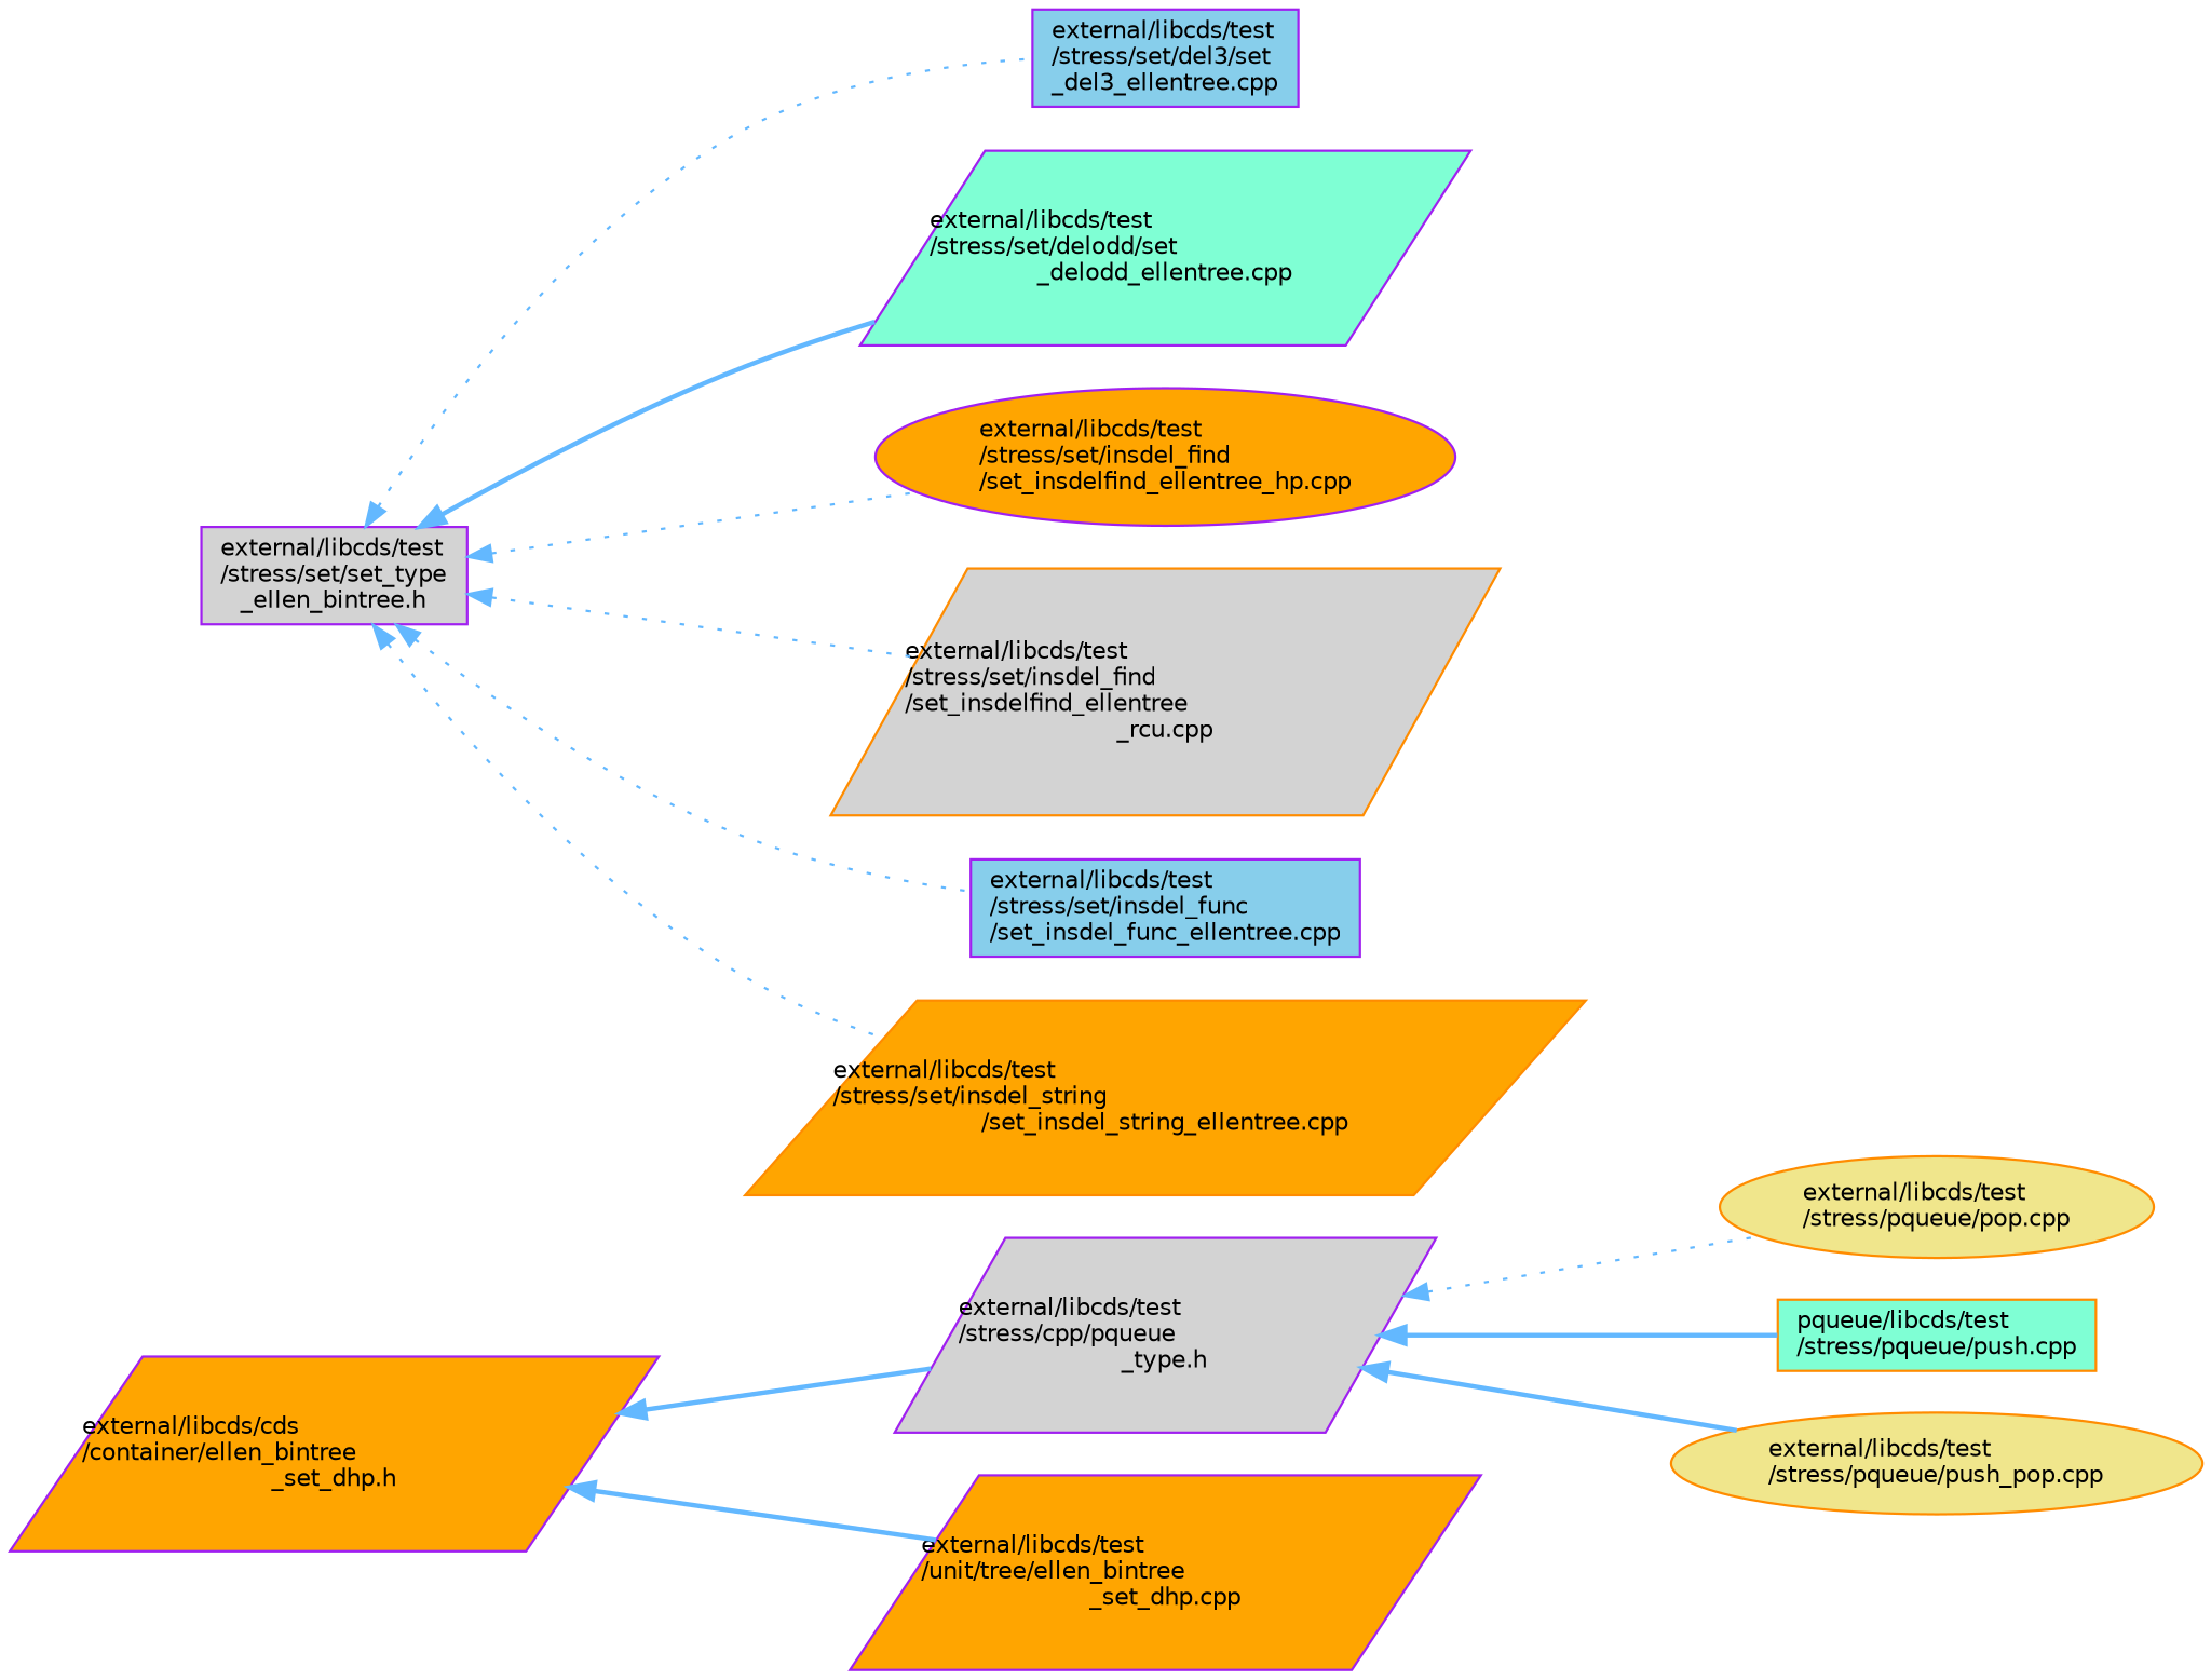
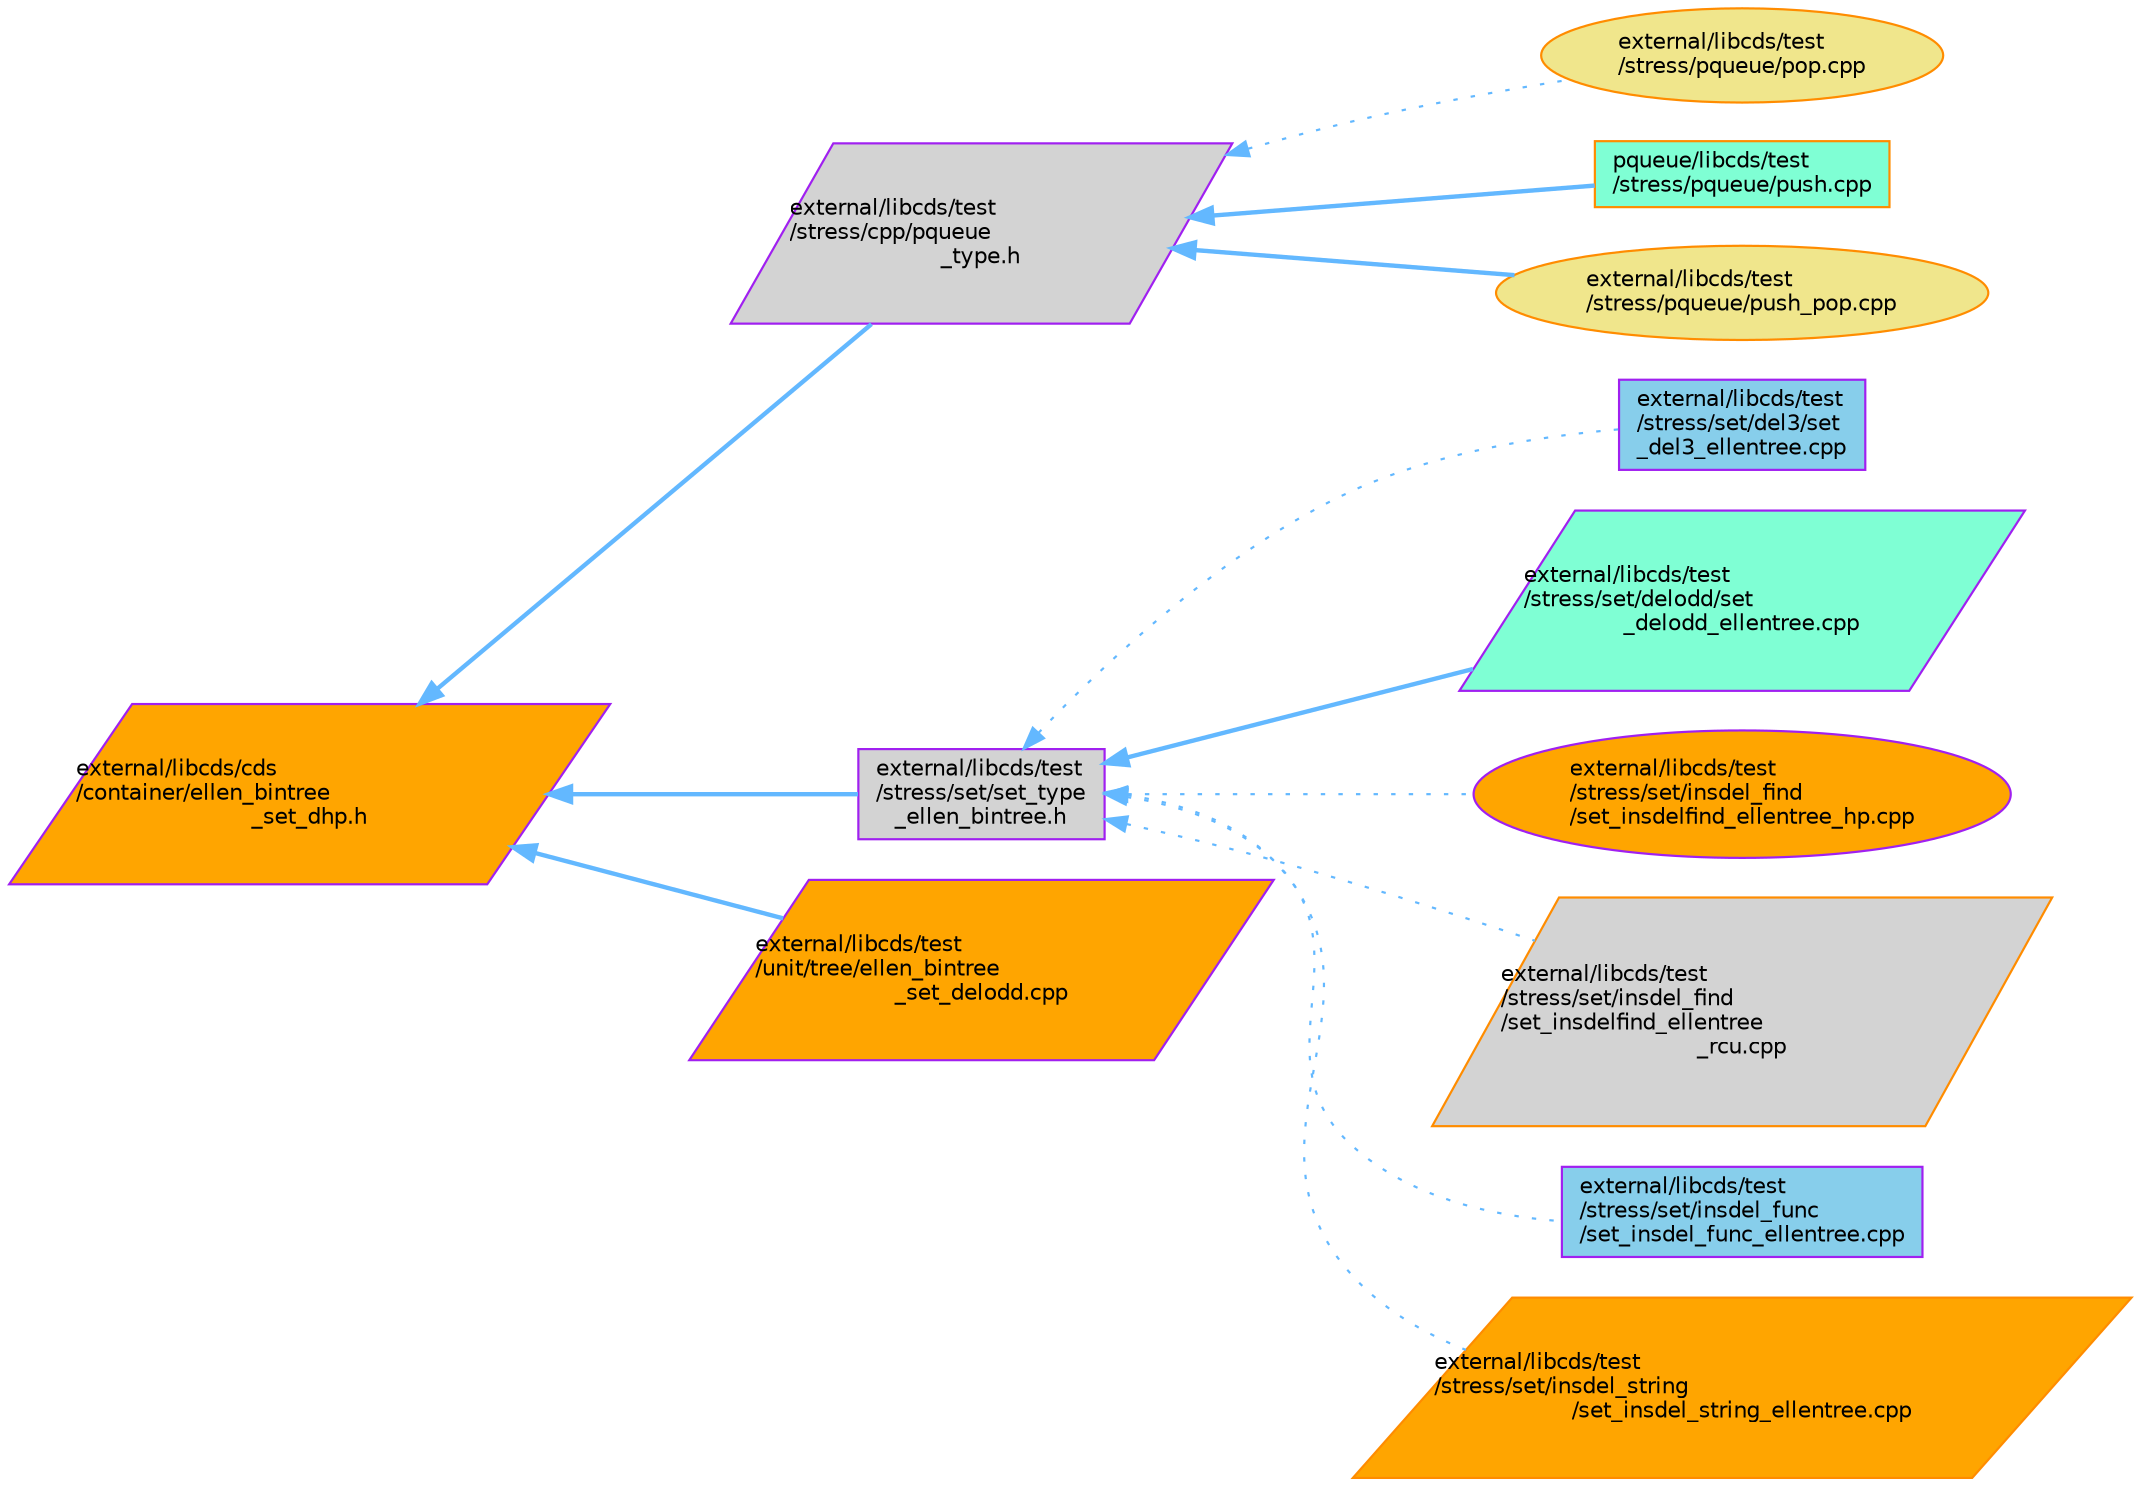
  digraph {
    rankdir=LR
    node [color=purple fillcolor=orange fontname=Helvetica fontsize=10 shape=parallelogram style=filled]
    edge [color=steelblue1 dir=back fontname=Helvetica fontsize=10 labelfontname=Helvetica labelfontsize=10 style=bold]
    n1 [fontcolor=black height=0.2 label="external/libcds/cds\l/container/ellen_bintree\l_set_dhp.h" width=0.4]
    n2 [fillcolor=lightgrey height=0.2 label="external/libcds/test\l/stress/cpp/pqueue\l_type.h" width=0.4]
    n3 [fillcolor=lightgrey height=0.2 label="external/libcds/test\l/stress/set/set_type\l_ellen_bintree.h" shape=box width=0.4]
-   n4 [height=0.2 label="external/libcds/test\l/unit/tree/ellen_bintree\l_set_dhp.cpp" width=0.4]
+   n4 [height=0.2 label="external/libcds/test\l/unit/tree/ellen_bintree\l_set_delodd.cpp" width=0.4]
    n5 [color=darkorange fillcolor=khaki height=0.2 label="external/libcds/test\l/stress/pqueue/pop.cpp" shape=ellipse width=0.4]
    n6 [color=darkorange fillcolor=aquamarine height=0.2 label="pqueue/libcds/test\l/stress/pqueue/push.cpp" shape=box width=0.4]
    n7 [color=darkorange fillcolor=khaki height=0.2 label="external/libcds/test\l/stress/pqueue/push_pop.cpp" shape=ellipse width=0.4]
    n8 [fillcolor=skyblue height=0.2 label="external/libcds/test\l/stress/set/del3/set\l_del3_ellentree.cpp" shape=box width=0.4]
    n9 [fillcolor=aquamarine height=0.2 label="external/libcds/test\l/stress/set/delodd/set\l_delodd_ellentree.cpp" width=0.4]
    n10 [height=0.2 label="external/libcds/test\l/stress/set/insdel_find\l/set_insdelfind_ellentree_hp.cpp" shape=ellipse width=0.4]
    n11 [color=darkorange fillcolor=lightgrey height=0.2 label="external/libcds/test\l/stress/set/insdel_find\l/set_insdelfind_ellentree\l_rcu.cpp" width=0.4]
    n12 [fillcolor=skyblue height=0.2 label="external/libcds/test\l/stress/set/insdel_func\l/set_insdel_func_ellentree.cpp" shape=box width=0.4]
    n13 [color=darkorange height=0.2 label="external/libcds/test\l/stress/set/insdel_string\l/set_insdel_string_ellentree.cpp" width=0.4]
    n1 -> n2
+   n1 -> n3
    n1 -> n4
    n2 -> n5 [style=dotted]
    n2 -> n6
    n2 -> n7
    n3 -> n8 [style=dotted]
    n3 -> n9
    n3 -> n10 [style=dotted]
    n3 -> n11 [style=dotted]
    n3 -> n12 [style=dotted]
    n3 -> n13 [style=dotted]
  }
